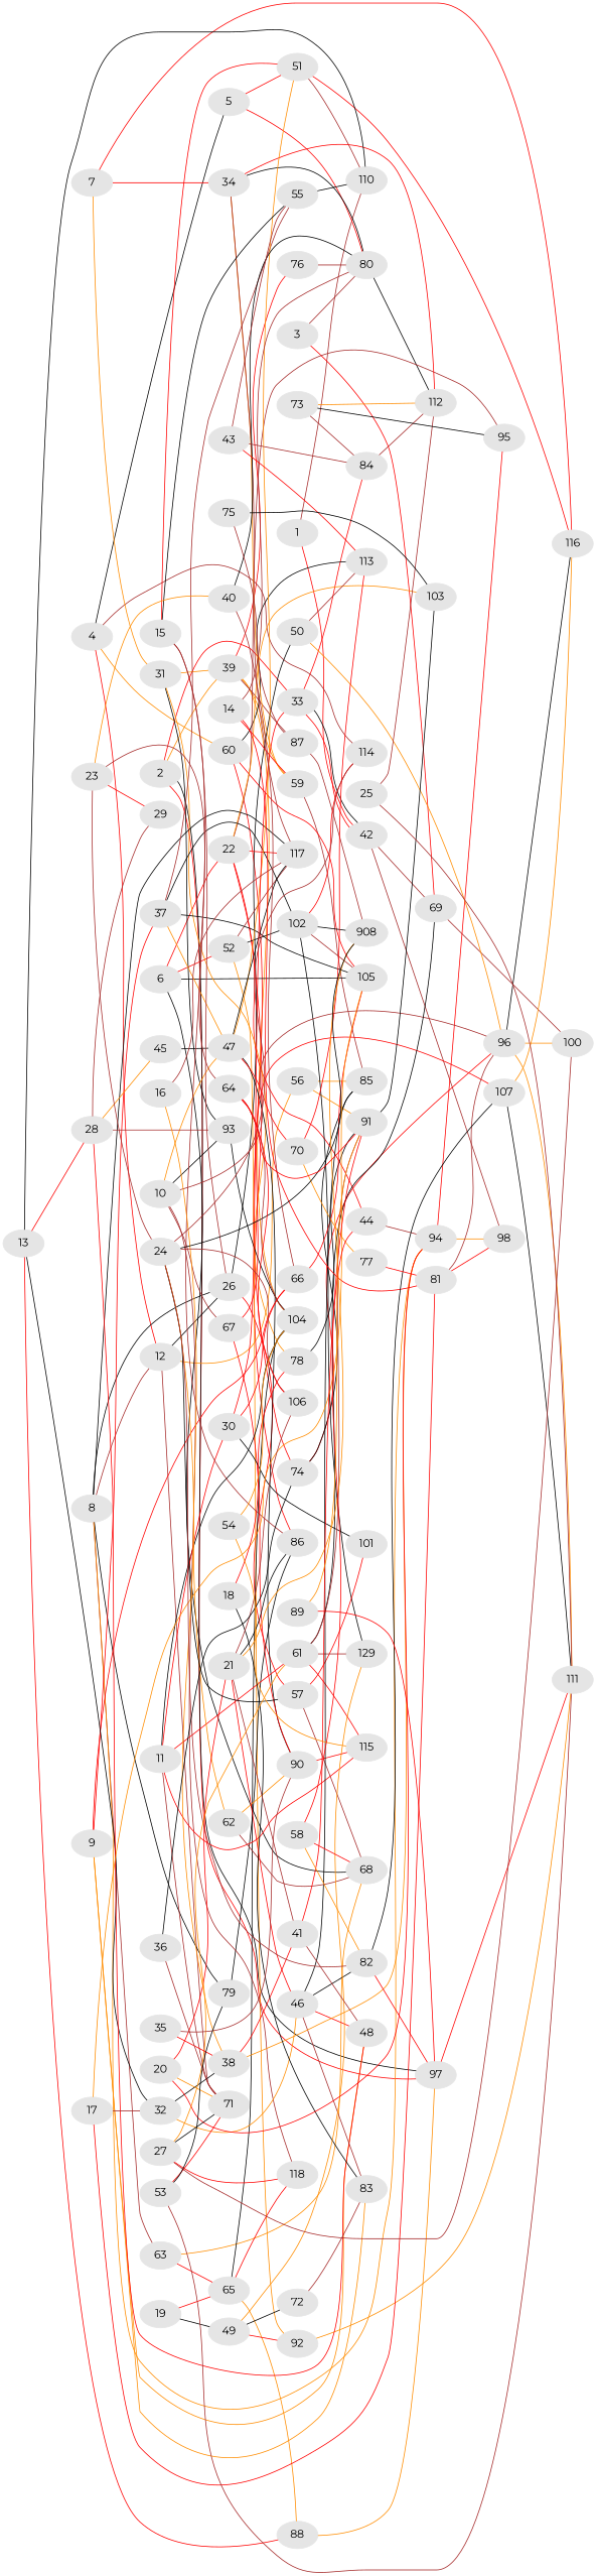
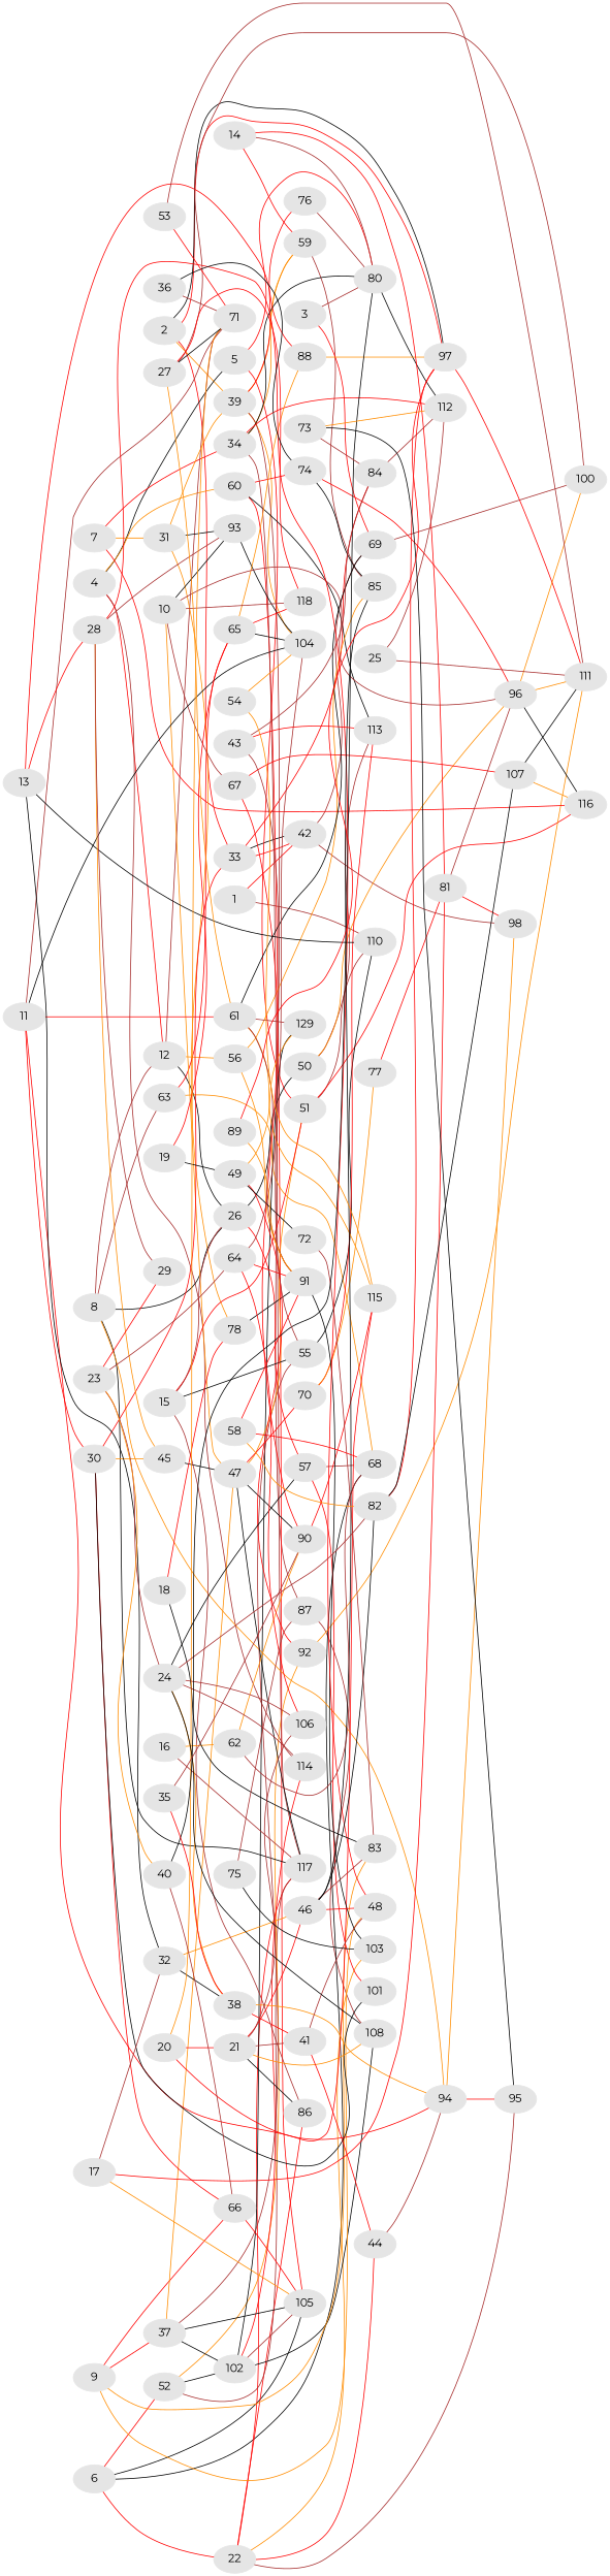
  graph {
    fontname=Montserrat
    rankdir=LR
    node [color=gray90 fontname=Montserrat style=filled]
    edge [color=red fontname=Montserrat]
    1
    42
    110
    69
    98
    100
    2
    33
    39
    97
    84
    104
    59
    76
    87
    111
    3
    80
    112
    4
    5
    12
    60
    114
    51
    26
    71
    56
    105
    74
    113
    116
    6
    22
    52
    68
    117
    86
    44
    95
    103
    102
    92
    7
    31
    34
    93
    78
    8
    63
-   79
    94
    57
    50
    65
    9
    37
    48
    66
    83
    47
    55
    10
    67
    96
    118
    90
    70
    107
    11
    30
    61
    115
    45
    101
    n76 [label=129]
    91
    85
    13
    28
    32
    88
    29
    46
    38
    14
    81
    25
    15
    16
    62
    17
    18
    19
    49
    72
    20
    21
    41
    106
-   108 [label=908]
+   108
    82
    23
    24
    40
    64
    27
    35
    36
    43
    77
    53
    54
    58
    73
    75
    89
    1 -- 42
    1 -- 110 [color=brown]
    42 -- 69 [color=brown]
    42 -- 98 [color=brown]
    69 -- 100 [color=brown]
    2 -- 33
    2 -- 39 [color=darkorange]
    2 -- 97
    2 -- 97 [color=black]
    33 -- 42
    33 -- 42 [color=black]
    33 -- 84
    39 -- 104 [color=darkorange]
    39 -- 59 [color=darkorange]
    39 -- 76
    39 -- 87 [color=brown]
    97 -- 111
    84 -- 112 [color=brown]
    59 -- 85 [color=brown]
    76 -- 80 [color=brown]
    87 -- 108 [color=brown]
    3 -- 69
    3 -- 80 [color=brown]
    80 -- 112 [color=black]
    4 -- 5 [color=black]
    4 -- 12
    4 -- 60 [color=darkorange]
    4 -- 114 [color=brown]
    5 -- 80
    5 -- 51
    12 -- 26 [color=black]
    12 -- 71 [color=brown]
    12 -- 56 [color=darkorange]
    60 -- 105
    60 -- 74
    60 -- 113 [color=black]
    51 -- 110 [color=brown]
    51 -- 116
    26 -- 57
    26 -- 50 [color=black]
    56 -- 91 [color=darkorange]
    56 -- 85 [color=darkorange]
    74 -- 96
    74 -- 85 [color=black]
    6 -- 105 [color=black]
    6 -- 22
    6 -- 52
    6 -- 68 [color=black]
    22 -- 117
    22 -- 86
    22 -- 44
    22 -- 95 [color=brown]
    22 -- 103 [color=darkorange]
    52 -- 117 [color=brown]
    52 -- 102 [color=black]
    52 -- 92 [color=darkorange]
    44 -- 94 [color=brown]
    102 -- 114
    102 -- 105 [color=brown]
    102 -- n76 [color=black]
    102 -- 108 [color=black]
    92 -- 111 [color=darkorange]
    7 -- 116
    7 -- 31 [color=darkorange]
    7 -- 34
    31 -- 39 [color=darkorange]
    31 -- 93 [color=black]
    31 -- 78 [color=darkorange]
    34 -- 59 [color=darkorange]
    34 -- 80 [color=black]
    34 -- 112
    34 -- 117 [color=brown]
    93 -- 104 [color=black]
    78 -- 91 [color=black]
    8 -- 12 [color=brown]
    8 -- 26 [color=black]
    8 -- 117 [color=black]
    8 -- 63 [color=brown]
-   8 -- 79 [color=black]
    8 -- 94 [color=darkorange]
    63 -- 68 [color=darkorange]
    63 -- 65
-   79 -- 86 [color=black]
    94 -- 98 [color=darkorange]
    94 -- 95
    57 -- 68 [color=brown]
    57 -- 101
    50 -- 113 [color=brown]
    50 -- 96 [color=darkorange]
    65 -- 104 [color=black]
    65 -- 118
    65 -- 88 [color=darkorange]
    9 -- 37
    9 -- 48 [color=darkorange]
    9 -- 66
    9 -- 83 [color=darkorange]
    37 -- 105 [color=black]
    37 -- 102 [color=black]
    37 -- 47 [color=darkorange]
    37 -- 55 [color=brown]
    66 -- 105
    47 -- 51 [color=darkorange]
    47 -- 117 [color=black]
    47 -- 90 [color=black]
    47 -- 70
    55 -- 110 [color=black]
    10 -- 93 [color=black]
    10 -- 47 [color=darkorange]
    10 -- 67 [color=brown]
    10 -- 96 [color=brown]
    10 -- 118 [color=brown]
    67 -- 90
    67 -- 107
    96 -- 100 [color=darkorange]
    96 -- 111 [color=darkorange]
    96 -- 116 [color=black]
    90 -- 115
    70 -- 113
    70 -- 77 [color=darkorange]
    107 -- 111 [color=black]
    107 -- 116 [color=darkorange]
    11 -- 104 [color=black]
    11 -- 71 [color=brown]
    11 -- 30
    11 -- 61
    11 -- 115
    30 -- 33
    30 -- 66
+   30 -- 45 [color=darkorange]
    30 -- 101 [color=black]
    61 -- 69 [color=black]
-   61 -- 115
+   61 -- 115 [color=darkorange]
    61 -- n76 [color=brown]
    61 -- 91 [color=brown]
    45 -- 47 [color=black]
    91 -- 103 [color=black]
    13 -- 110 [color=black]
    13 -- 28
    13 -- 32 [color=black]
    13 -- 88
    28 -- 93 [color=brown]
    28 -- 48
    28 -- 45 [color=darkorange]
    28 -- 29 [color=brown]
    32 -- 46 [color=darkorange]
    32 -- 38 [color=black]
    88 -- 97 [color=darkorange]
    46 -- 48
    46 -- 83 [color=brown]
    46 -- 85 [color=black]
    46 -- 82 [color=black]
    38 -- 94 [color=darkorange]
    38 -- 41
    14 -- 59
    14 -- 80 [color=brown]
    14 -- 81
    81 -- 98
    81 -- 96 [color=brown]
    25 -- 111 [color=brown]
    25 -- 112 [color=brown]
    15 -- 51
    15 -- 26 [color=brown]
    15 -- 86 [color=brown]
    15 -- 55 [color=black]
    16 -- 117 [color=brown]
    16 -- 62 [color=darkorange]
    62 -- 68 [color=brown]
    62 -- 90 [color=darkorange]
    17 -- 105 [color=darkorange]
    17 -- 32 [color=brown]
    17 -- 81
    18 -- 78
    18 -- 83 [color=black]
    19 -- 65
    19 -- 49 [color=black]
    49 -- 92
    49 -- n76 [color=darkorange]
    49 -- 72 [color=black]
    72 -- 83 [color=brown]
    20 -- 71 [color=darkorange]
    20 -- 94
    20 -- 21
    21 -- 86 [color=black]
    21 -- 46
    21 -- 41 [color=brown]
    21 -- 106 [color=brown]
    21 -- 108 [color=darkorange]
    41 -- 44
    41 -- 48 [color=brown]
    82 -- 97
    82 -- 107 [color=black]
    23 -- 29
    23 -- 24 [color=brown]
    23 -- 40 [color=darkorange]
    23 -- 64 [color=brown]
    24 -- 114 [color=brown]
    24 -- 57 [color=black]
    24 -- 38 [color=darkorange]
    24 -- 106 [color=brown]
    24 -- 108 [color=black]
    24 -- 82 [color=brown]
    40 -- 80 [color=black]
    40 -- 66 [color=brown]
    64 -- 104 [color=brown]
    64 -- 91
    64 -- 106
    27 -- 100 [color=brown]
    27 -- 71 [color=black]
    27 -- 118
    27 -- 61 [color=darkorange]
    35 -- 90 [color=brown]
    35 -- 38
    36 -- 71 [color=brown]
    36 -- 74 [color=black]
    43 -- 84 [color=brown]
    43 -- 113
    43 -- 55 [color=brown]
    77 -- 81
    53 -- 111 [color=brown]
    53 -- 71
-   53 -- 79 [color=black]
    54 -- 104 [color=darkorange]
    54 -- 115 [color=darkorange]
    58 -- 68
    58 -- 91
    58 -- 82 [color=darkorange]
    73 -- 84 [color=brown]
    73 -- 112 [color=darkorange]
    73 -- 95 [color=black]
    75 -- 87 [color=brown]
    75 -- 103 [color=black]
    89 -- 97
    89 -- 91 [color=darkorange]
  }
